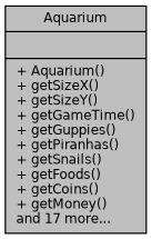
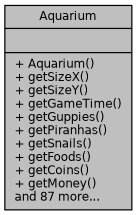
  digraph {
-   n1 [color=black fillcolor=grey75 fontcolor=black fontname=Helvetica fontsize=10 height=0.2 label="{Aquarium\n||+ Aquarium()\l+ getSizeX()\l+ getSizeY()\l+ getGameTime()\l+ getGuppies()\l+ getPiranhas()\l+ getSnails()\l+ getFoods()\l+ getCoins()\l+ getMoney()\land 17 more...\l}" shape=record style=filled width=0.4]
+   n1 [color=black fillcolor=grey75 fontcolor=black fontname=Helvetica fontsize=10 height=0.2 label="{Aquarium\n||+ Aquarium()\l+ getSizeX()\l+ getSizeY()\l+ getGameTime()\l+ getGuppies()\l+ getPiranhas()\l+ getSnails()\l+ getFoods()\l+ getCoins()\l+ getMoney()\land 87 more...\l}" shape=record style=filled width=0.4]
  }
